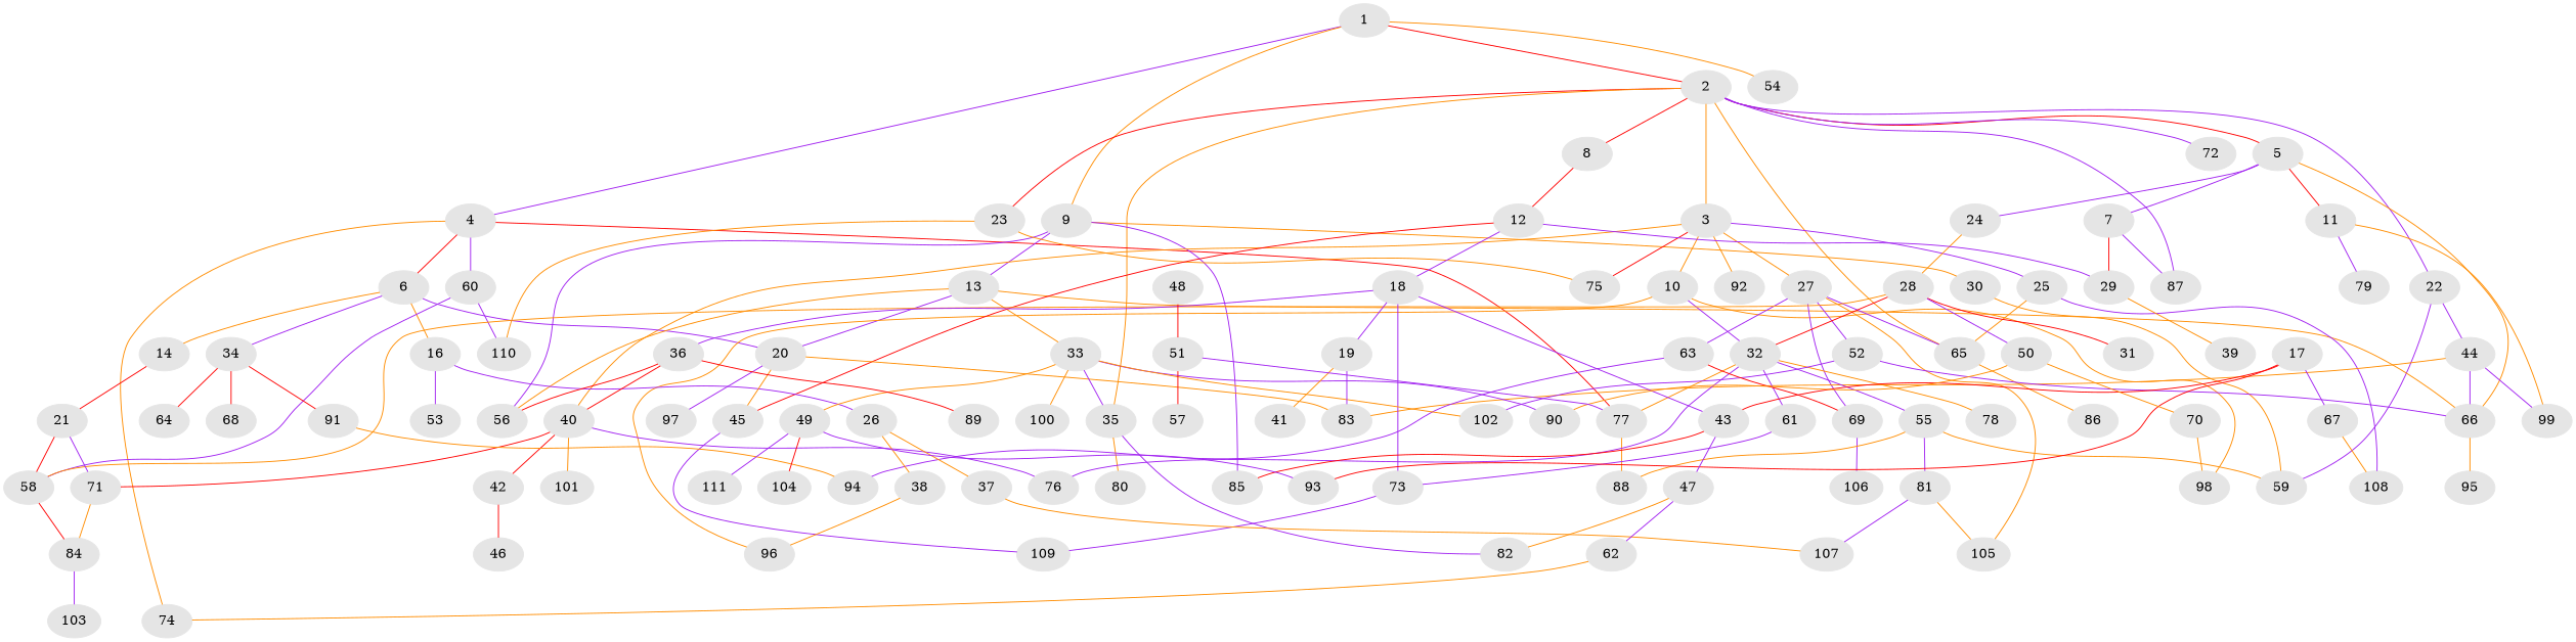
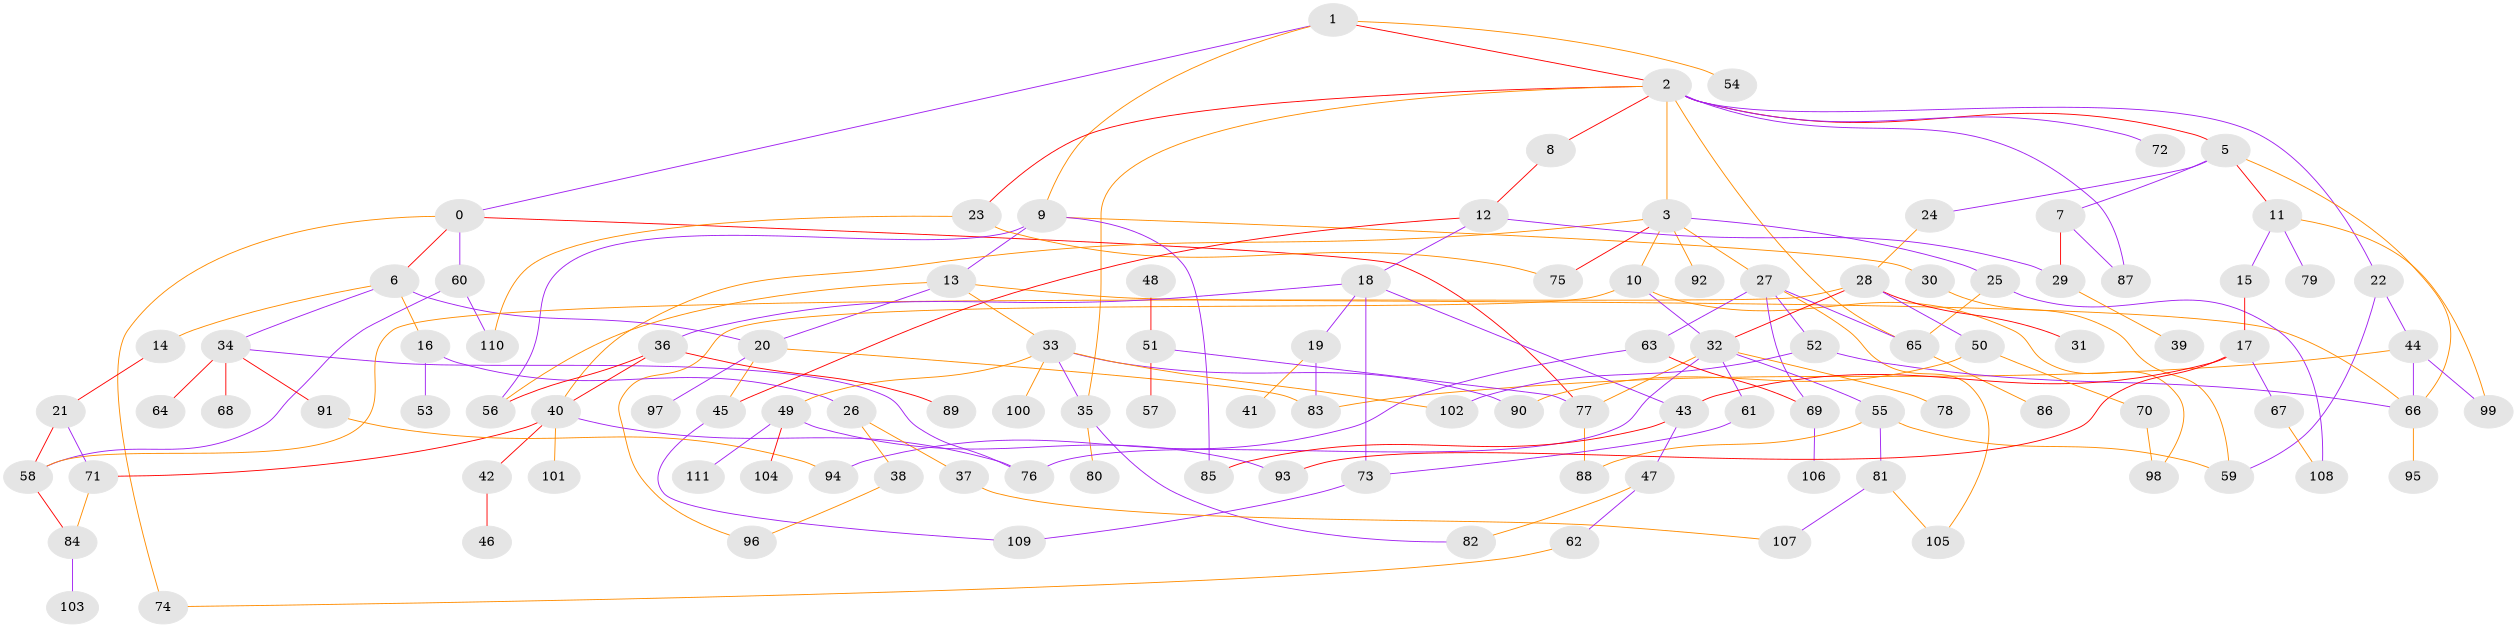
  graph {
    node [color=gray90 style=filled]
    edge [color=purple]
    1
    2
-   4
+   4 [label=0]
    9
    54
    3
    5
    8
    22
    23
    35
    65
    72
    87
    6
    60
    74
    77
    13
    30
    56
    85
    10
    25
    27
    40
    75
    92
    7
    11
    24
    66
    12
    44
    59
    110
    80
    82
    86
    32
    96
    98
    108
    52
    63
    69
    105
    71
    76
    42
    101
    14
    16
    20
    34
    58
    88
    29
+   15
    79
    99
    28
    95
    21
    26
    53
    45
    83
    97
    64
    68
    91
    39
    18
    33
    55
    61
    78
    17
    43
    19
    36
    73
    109
    49
    90
    100
    102
    67
    93
    37
    38
    47
    41
    89
    84
    31
    50
    107
    94
    106
    48
    51
    70
    81
    104
    111
    46
    62
    57
    103
    1 -- 2 [color=red]
    1 -- 4
    1 -- 9 [color=darkorange]
    1 -- 54 [color=darkorange]
    2 -- 3 [color=darkorange]
    2 -- 5 [color=red]
    2 -- 8 [color=red]
    2 -- 22
    2 -- 23 [color=red]
    2 -- 35 [color=darkorange]
    2 -- 65 [color=darkorange]
    2 -- 72
    2 -- 87
    4 -- 6 [color=red]
    4 -- 60
    4 -- 74 [color=darkorange]
    4 -- 77 [color=red]
    9 -- 13
    9 -- 30 [color=darkorange]
    9 -- 56
    9 -- 85
    3 -- 10 [color=darkorange]
    3 -- 25
    3 -- 27 [color=darkorange]
    3 -- 40 [color=darkorange]
    3 -- 75 [color=red]
    3 -- 92 [color=darkorange]
    5 -- 7
    5 -- 11 [color=red]
    5 -- 24
    5 -- 66 [color=darkorange]
    8 -- 12 [color=red]
    22 -- 44
    22 -- 59
    23 -- 75 [color=darkorange]
    23 -- 110 [color=darkorange]
    35 -- 80 [color=darkorange]
    35 -- 82
    65 -- 86 [color=darkorange]
    6 -- 14 [color=darkorange]
    6 -- 16 [color=darkorange]
    6 -- 20
    6 -- 34
    60 -- 110
    60 -- 58
    77 -- 88 [color=darkorange]
    13 -- 56 [color=darkorange]
    13 -- 66 [color=darkorange]
    13 -- 20
    13 -- 33 [color=darkorange]
    30 -- 59 [color=darkorange]
    10 -- 32
    10 -- 96 [color=darkorange]
    10 -- 98 [color=darkorange]
    25 -- 65 [color=darkorange]
    25 -- 108
    27 -- 65
    27 -- 52
    27 -- 63
    27 -- 69
    27 -- 105 [color=darkorange]
    40 -- 71 [color=red]
    40 -- 76
    40 -- 42 [color=red]
    40 -- 101 [color=darkorange]
    7 -- 87
    7 -- 29 [color=red]
+   11 -- 15
    11 -- 79
    11 -- 99 [color=darkorange]
    24 -- 28 [color=darkorange]
    66 -- 95 [color=darkorange]
    12 -- 29
    12 -- 45 [color=red]
    12 -- 18
    44 -- 66
    44 -- 99
    44 -- 83 [color=darkorange]
    32 -- 77 [color=darkorange]
    32 -- 76
    32 -- 55
    32 -- 61
    32 -- 78 [color=darkorange]
    52 -- 66
    52 -- 102
    63 -- 69 [color=red]
    63 -- 94
    69 -- 106
    71 -- 84 [color=darkorange]
    42 -- 46 [color=red]
    14 -- 21 [color=red]
    16 -- 26
    16 -- 53
    20 -- 45 [color=darkorange]
    20 -- 83 [color=darkorange]
    20 -- 97
+   34 -- 76
    34 -- 64 [color=red]
    34 -- 68 [color=red]
    34 -- 91 [color=red]
    58 -- 84 [color=red]
    29 -- 39 [color=darkorange]
+   15 -- 17 [color=red]
    28 -- 32 [color=red]
    28 -- 58 [color=darkorange]
    28 -- 31 [color=red]
    28 -- 50
    21 -- 71
    21 -- 58 [color=red]
    26 -- 37 [color=darkorange]
    26 -- 38 [color=darkorange]
    45 -- 109
    91 -- 94 [color=darkorange]
    18 -- 43
    18 -- 19
    18 -- 36
    18 -- 73
    33 -- 35
    33 -- 49 [color=darkorange]
    33 -- 90
    33 -- 100 [color=darkorange]
    33 -- 102 [color=darkorange]
    55 -- 59 [color=darkorange]
    55 -- 88 [color=darkorange]
    55 -- 81
    61 -- 73
    17 -- 43 [color=red]
    17 -- 67
    17 -- 93 [color=red]
    43 -- 85 [color=red]
    43 -- 47
    19 -- 83
    19 -- 41 [color=darkorange]
    36 -- 56 [color=red]
    36 -- 40 [color=red]
    36 -- 89 [color=red]
    73 -- 109
    49 -- 93
    49 -- 104 [color=red]
    49 -- 111
    67 -- 108 [color=darkorange]
    37 -- 107 [color=darkorange]
    38 -- 96 [color=darkorange]
    47 -- 82 [color=darkorange]
    47 -- 62
    84 -- 103
    50 -- 90 [color=darkorange]
    50 -- 70 [color=darkorange]
    48 -- 51 [color=red]
    51 -- 77
    51 -- 57 [color=red]
    70 -- 98 [color=darkorange]
    81 -- 105 [color=darkorange]
    81 -- 107
    62 -- 74 [color=darkorange]
  }
